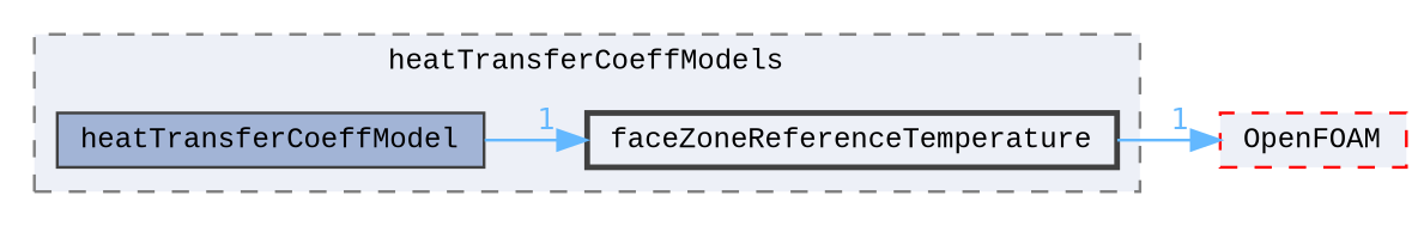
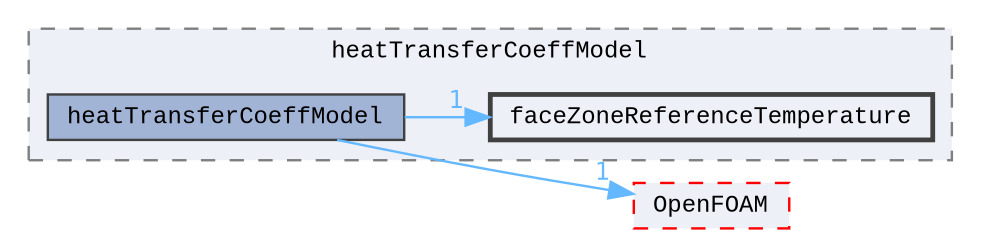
  digraph {
    compound=true
    fontname="Liberation Mono"
    rankdir=LR
    node [color=grey25 fillcolor="#edf0f7" fontname="Liberation Mono" fontsize=10 shape=box]
    edge [color=steelblue1 fontcolor=steelblue1 fontname="Liberation Mono" fontsize=10 headlabel=1 labeldistance=1.5 labelfontname=Helvetica labelfontsize=10]
    n1 [fillcolor="#a2b4d6" height=0.2 label=heatTransferCoeffModel style=filled width=0.4]
    n2 [height=0.2 label=faceZoneReferenceTemperature style="filled,bold" width=0.4]
    n3 [color=red height=0.2 label=OpenFOAM style="filled,dashed" width=0.4]
    subgraph cluster_1 {
      bgcolor="#edf0f7"
      fontsize=10
-     label=heatTransferCoeffModels
+     label=heatTransferCoeffModel
      pencolor=grey50
      style="filled,dashed"
      n1
      n2
    }
    n1 -> n2
-   n2 -> n3
+   n1 -> n3
  }
